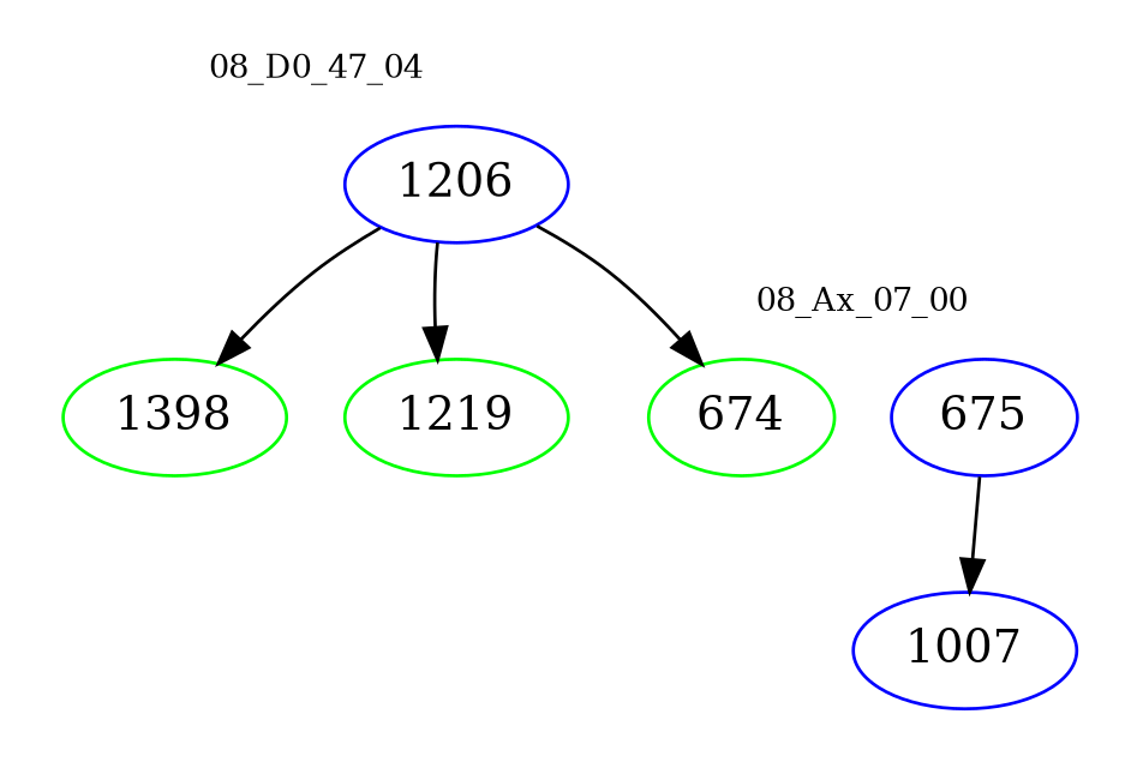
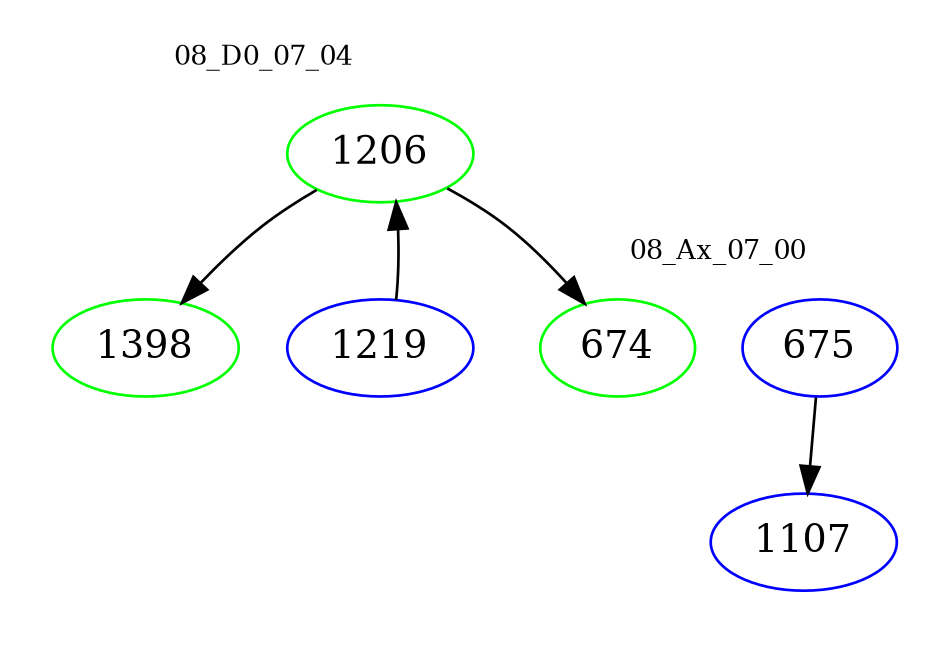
  digraph {
    node [color=blue]
    edge [color=black]
    n1 [label=675]
    n2 [color=green label=674]
-   n3 [label=1007]
-   n4 [label=1206]
+   n3 [label=1107]
+   n4 [color=green label=1206]
    n5 [color=green label=1398]
-   n6 [color=green label=1219]
+   n6 [label=1219]
    subgraph cluster_1 {
      color=white
      fontsize=10
      label="08_Ax_07_00"
      n1
      n2
      n3
    }
    subgraph cluster_2 {
      color=white
      fontsize=10
-     label="08_D0_47_04"
+     label="08_D0_07_04"
      n4
      n5
      n6
    }
    n1 -> n3
    n4 -> n2
    n4 -> n5
-   n4 -> n6
+   n6 -> n4
  }
